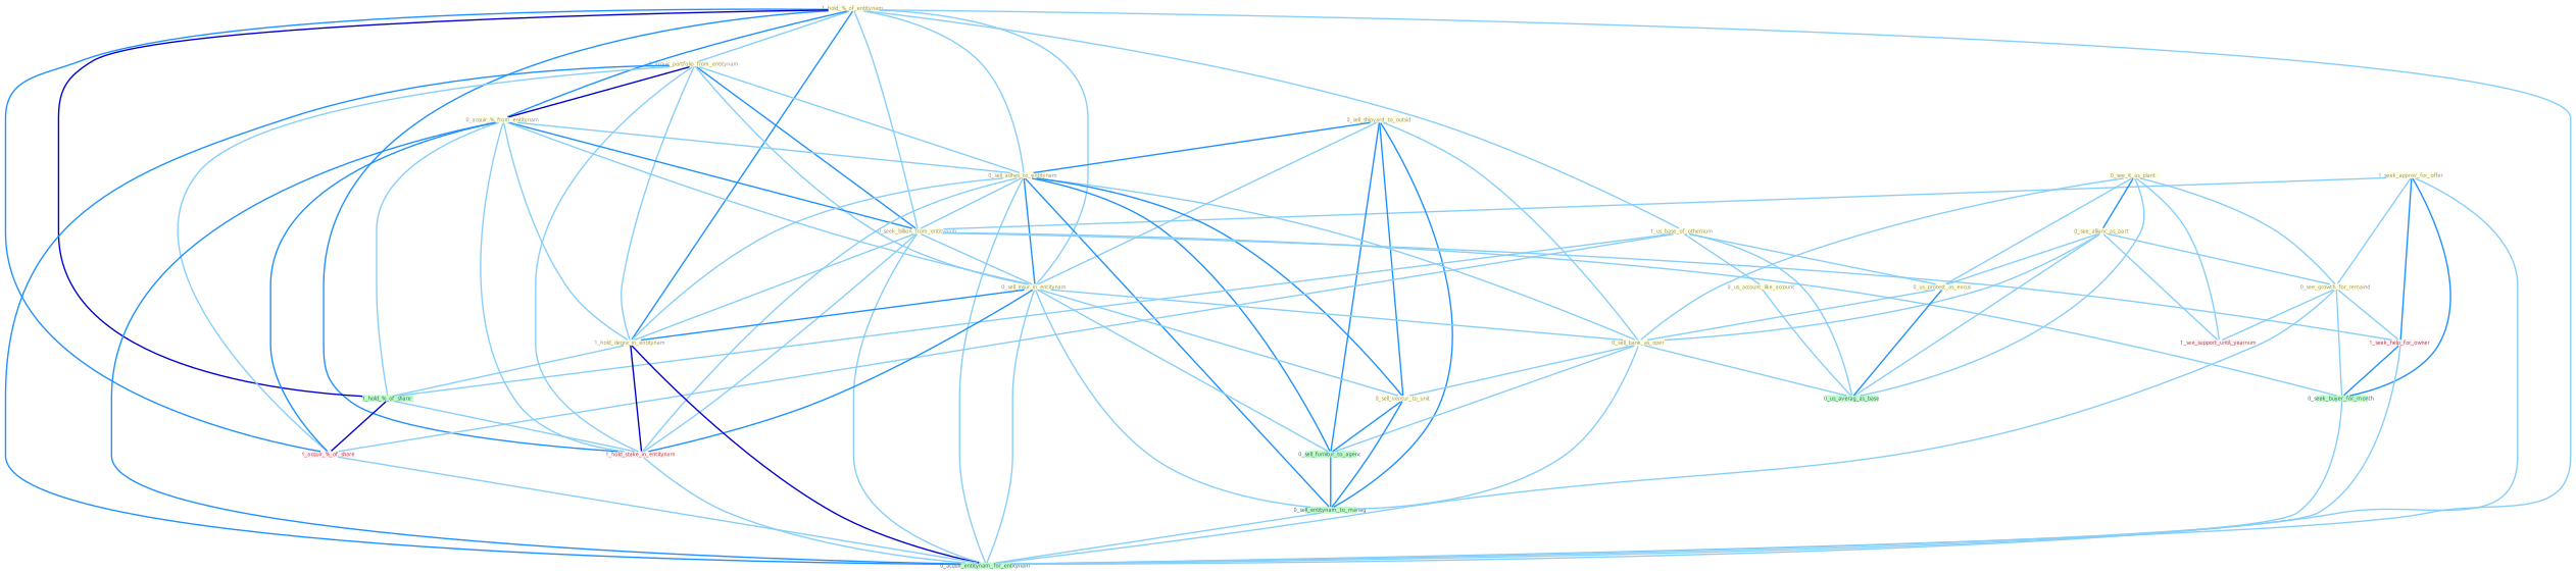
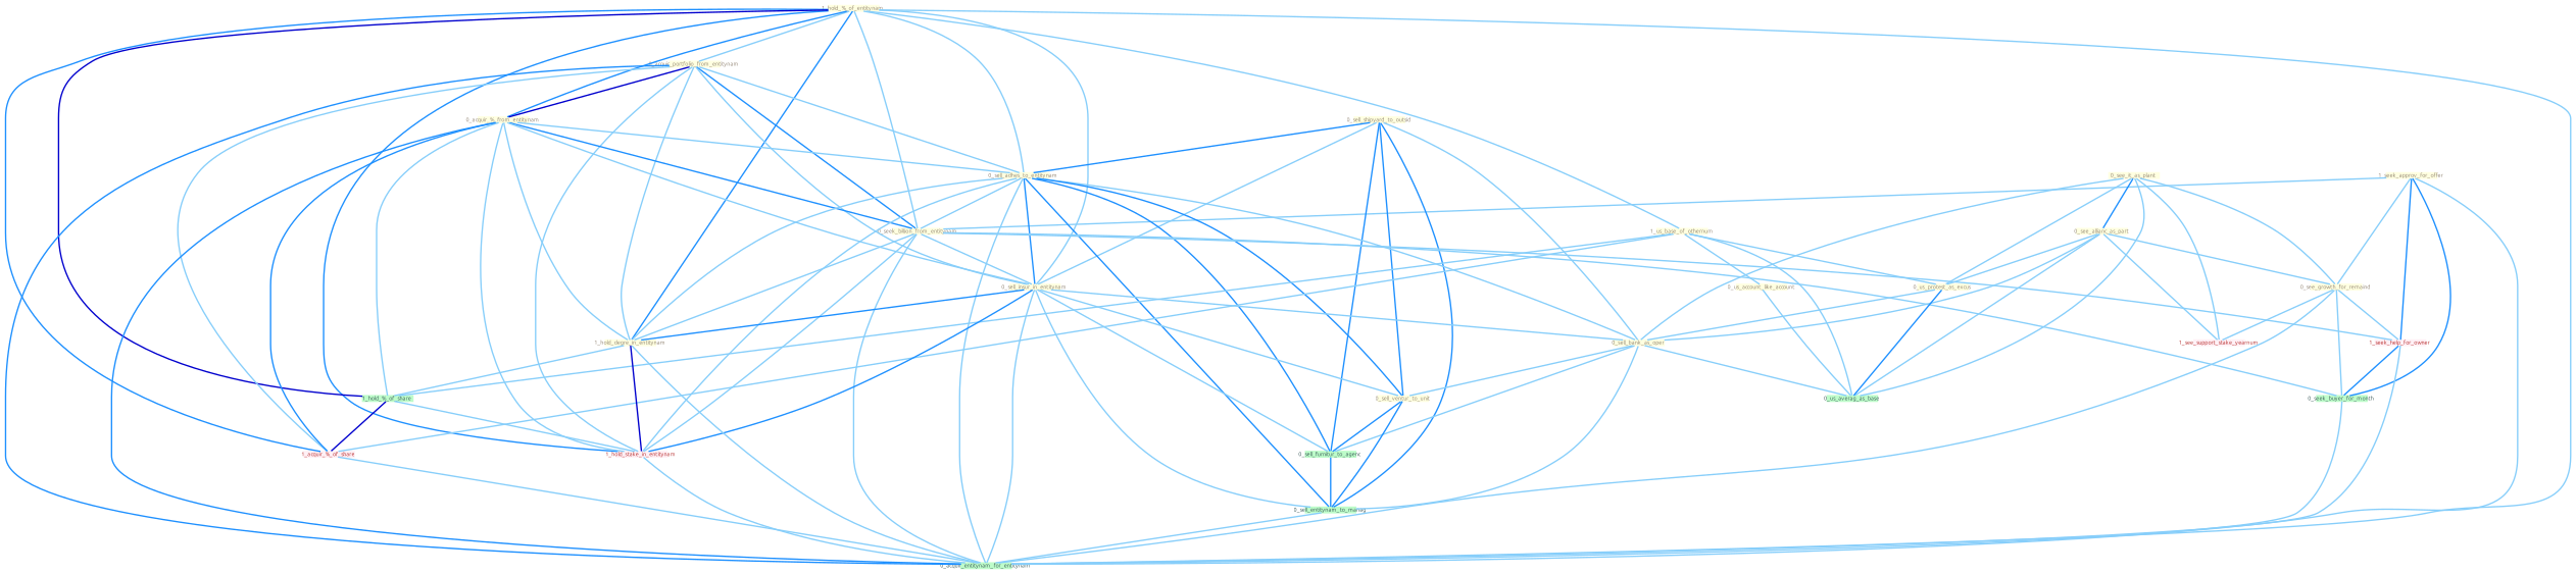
  graph {
    fontname=Ubuntu
    node [color="#ffffe0" fixedsize=true fontcolor="#8b7d6b" fontname=Ubuntu fontsize=4 shape=polygon style=filled]
    edge [color="#87cefa" fontname=Ubuntu w=1]
    "1_hold_%_of_entitynam " [height=.06 width=.5]
    "1_seek_approv_for_offer " [height=.06 width=.5]
    "0_acquir_portfolio_from_entitynam " [height=.06 width=.5]
    "0_see_it_as_plant " [height=.06 width=.5]
    "0_sell_shipyard_to_outsid " [height=.06 width=.5]
    "0_acquir_%_from_entitynam " [height=.06 width=.5]
    "0_sell_adhes_to_entitynam " [height=.06 width=.5]
    "0_seek_billion_from_entitynam " [height=.06 width=.5]
    "1_us_base_of_othernum " [height=.06 width=.5]
    "0_see_allianc_as_part " [height=.06 width=.5]
    "0_see_growth_for_remaind " [height=.06 width=.5]
    "0_sell_insur_in_entitynam " [height=.06 width=.5]
    "0_us_account_like_account " [height=.06 width=.5]
    "0_us_protest_as_excus " [height=.06 width=.5]
    "0_sell_bank_as_oper " [height=.06 width=.5]
    "1_hold_degre_in_entitynam " [height=.06 width=.5]
    "0_sell_ventur_to_unit " [height=.06 width=.5]
    "1_hold_stake_in_entitynam " [color="#fff0f5" fontcolor="#b22222" height=.06 width=.5]
    "1_seek_help_for_owner " [color="#fff0f5" fontcolor="#b22222" height=.06 width=.5]
    "1_acquir_%_of_share " [color="#fff0f5" fontcolor="#b22222" height=.06 width=.5]
-   "1_see_support_until_yearnum " [color="#fff0f5" fontcolor="#b22222" height=.06 width=.5]
+   "1_see_support_until_yearnum " [color="#fff0f5" fontcolor="#b22222" height=.06 width=.5 label="1_see_support_stake_yearnum"]
    "1_hold_%_of_share " [color="#BDFCC9" fontcolor="#2f4f4f" height=.06 width=.5]
    "0_acquir_entitynam_for_entitynam " [color="#BDFCC9" fontcolor="#2f4f4f" height=.06 width=.5]
    "0_seek_buyer_for_month " [color="#BDFCC9" fontcolor="#2f4f4f" height=.06 width=.5]
    "0_us_averag_as_base " [color="#BDFCC9" fontcolor="#2f4f4f" height=.06 width=.5]
    "0_sell_furnitur_to_agenc " [color="#BDFCC9" fontcolor="#2f4f4f" height=.06 width=.5]
    "0_sell_entitynam_to_manag " [color="#BDFCC9" fontcolor="#2f4f4f" height=.06 width=.5]
    subgraph sub_1 {
      "1_hold_%_of_entitynam "
      "1_seek_approv_for_offer "
      "0_acquir_portfolio_from_entitynam "
      "0_see_it_as_plant "
      "0_sell_shipyard_to_outsid "
      "0_acquir_%_from_entitynam "
      "0_sell_adhes_to_entitynam "
      "0_seek_billion_from_entitynam "
      "1_us_base_of_othernum "
      "0_see_allianc_as_part "
      "0_see_growth_for_remaind "
      "0_sell_insur_in_entitynam "
      "0_us_account_like_account "
      "0_us_protest_as_excus "
      "0_sell_bank_as_oper "
      "1_hold_degre_in_entitynam "
      "0_sell_ventur_to_unit "
    }
    subgraph sub_2 {
      "1_hold_stake_in_entitynam "
      "1_seek_help_for_owner "
      "1_acquir_%_of_share "
      "1_see_support_until_yearnum "
    }
    "1_hold_%_of_entitynam " -- "0_acquir_portfolio_from_entitynam "
    "1_hold_%_of_entitynam " -- "0_acquir_%_from_entitynam " [color="#1e90ff" w=2]
    "1_hold_%_of_entitynam " -- "0_sell_adhes_to_entitynam "
    "1_hold_%_of_entitynam " -- "0_seek_billion_from_entitynam "
    "1_hold_%_of_entitynam " -- "1_us_base_of_othernum "
    "1_hold_%_of_entitynam " -- "0_sell_insur_in_entitynam "
    "1_hold_%_of_entitynam " -- "1_hold_degre_in_entitynam " [color="#1e90ff" w=2]
    "1_hold_%_of_entitynam " -- "1_hold_stake_in_entitynam " [color="#1e90ff" w=2]
    "1_hold_%_of_entitynam " -- "1_acquir_%_of_share " [color="#1e90ff" w=2]
    "1_hold_%_of_entitynam " -- "1_hold_%_of_share " [color="#0000cd" w=3]
    "1_hold_%_of_entitynam " -- "0_acquir_entitynam_for_entitynam "
    "1_seek_approv_for_offer " -- "0_seek_billion_from_entitynam "
    "1_seek_approv_for_offer " -- "0_see_growth_for_remaind "
    "1_seek_approv_for_offer " -- "1_seek_help_for_owner " [color="#1e90ff" w=2]
    "1_seek_approv_for_offer " -- "0_acquir_entitynam_for_entitynam "
    "1_seek_approv_for_offer " -- "0_seek_buyer_for_month " [color="#1e90ff" w=2]
    "0_acquir_portfolio_from_entitynam " -- "0_acquir_%_from_entitynam " [color="#0000cd" w=3]
    "0_acquir_portfolio_from_entitynam " -- "0_sell_adhes_to_entitynam "
    "0_acquir_portfolio_from_entitynam " -- "0_seek_billion_from_entitynam " [color="#1e90ff" w=2]
    "0_acquir_portfolio_from_entitynam " -- "0_sell_insur_in_entitynam "
    "0_acquir_portfolio_from_entitynam " -- "1_hold_degre_in_entitynam "
    "0_acquir_portfolio_from_entitynam " -- "1_hold_stake_in_entitynam "
    "0_acquir_portfolio_from_entitynam " -- "1_acquir_%_of_share "
    "0_acquir_portfolio_from_entitynam " -- "0_acquir_entitynam_for_entitynam " [color="#1e90ff" w=2]
    "0_see_it_as_plant " -- "0_see_allianc_as_part " [color="#1e90ff" w=2]
    "0_see_it_as_plant " -- "0_see_growth_for_remaind "
    "0_see_it_as_plant " -- "0_us_protest_as_excus "
    "0_see_it_as_plant " -- "0_sell_bank_as_oper "
    "0_see_it_as_plant " -- "1_see_support_until_yearnum "
    "0_see_it_as_plant " -- "0_us_averag_as_base "
    "0_sell_shipyard_to_outsid " -- "0_sell_adhes_to_entitynam " [color="#1e90ff" w=2]
    "0_sell_shipyard_to_outsid " -- "0_sell_insur_in_entitynam "
    "0_sell_shipyard_to_outsid " -- "0_sell_bank_as_oper "
    "0_sell_shipyard_to_outsid " -- "0_sell_ventur_to_unit " [color="#1e90ff" w=2]
    "0_sell_shipyard_to_outsid " -- "0_sell_furnitur_to_agenc " [color="#1e90ff" w=2]
    "0_sell_shipyard_to_outsid " -- "0_sell_entitynam_to_manag " [color="#1e90ff" w=2]
    "0_acquir_%_from_entitynam " -- "0_sell_adhes_to_entitynam "
    "0_acquir_%_from_entitynam " -- "0_seek_billion_from_entitynam " [color="#1e90ff" w=2]
    "0_acquir_%_from_entitynam " -- "0_sell_insur_in_entitynam "
    "0_acquir_%_from_entitynam " -- "1_hold_degre_in_entitynam "
    "0_acquir_%_from_entitynam " -- "1_hold_stake_in_entitynam "
    "0_acquir_%_from_entitynam " -- "1_acquir_%_of_share " [color="#1e90ff" w=2]
    "0_acquir_%_from_entitynam " -- "1_hold_%_of_share "
    "0_acquir_%_from_entitynam " -- "0_acquir_entitynam_for_entitynam " [color="#1e90ff" w=2]
    "0_sell_adhes_to_entitynam " -- "0_seek_billion_from_entitynam "
    "0_sell_adhes_to_entitynam " -- "0_sell_insur_in_entitynam " [color="#1e90ff" w=2]
    "0_sell_adhes_to_entitynam " -- "0_sell_bank_as_oper "
    "0_sell_adhes_to_entitynam " -- "1_hold_degre_in_entitynam "
    "0_sell_adhes_to_entitynam " -- "0_sell_ventur_to_unit " [color="#1e90ff" w=2]
    "0_sell_adhes_to_entitynam " -- "1_hold_stake_in_entitynam "
    "0_sell_adhes_to_entitynam " -- "0_acquir_entitynam_for_entitynam "
    "0_sell_adhes_to_entitynam " -- "0_sell_furnitur_to_agenc " [color="#1e90ff" w=2]
    "0_sell_adhes_to_entitynam " -- "0_sell_entitynam_to_manag " [color="#1e90ff" w=2]
    "0_seek_billion_from_entitynam " -- "0_sell_insur_in_entitynam "
    "0_seek_billion_from_entitynam " -- "1_hold_degre_in_entitynam "
    "0_seek_billion_from_entitynam " -- "1_hold_stake_in_entitynam "
    "0_seek_billion_from_entitynam " -- "1_seek_help_for_owner "
    "0_seek_billion_from_entitynam " -- "0_acquir_entitynam_for_entitynam "
    "0_seek_billion_from_entitynam " -- "0_seek_buyer_for_month "
    "1_us_base_of_othernum " -- "0_us_account_like_account "
    "1_us_base_of_othernum " -- "0_us_protest_as_excus "
    "1_us_base_of_othernum " -- "1_acquir_%_of_share "
    "1_us_base_of_othernum " -- "1_hold_%_of_share "
    "1_us_base_of_othernum " -- "0_us_averag_as_base "
    "0_see_allianc_as_part " -- "0_see_growth_for_remaind "
    "0_see_allianc_as_part " -- "0_us_protest_as_excus "
    "0_see_allianc_as_part " -- "0_sell_bank_as_oper "
    "0_see_allianc_as_part " -- "1_see_support_until_yearnum "
    "0_see_allianc_as_part " -- "0_us_averag_as_base "
    "0_see_growth_for_remaind " -- "1_seek_help_for_owner "
    "0_see_growth_for_remaind " -- "1_see_support_until_yearnum "
    "0_see_growth_for_remaind " -- "0_acquir_entitynam_for_entitynam "
    "0_see_growth_for_remaind " -- "0_seek_buyer_for_month "
    "0_sell_insur_in_entitynam " -- "0_sell_bank_as_oper "
    "0_sell_insur_in_entitynam " -- "1_hold_degre_in_entitynam " [color="#1e90ff" w=2]
    "0_sell_insur_in_entitynam " -- "0_sell_ventur_to_unit "
    "0_sell_insur_in_entitynam " -- "1_hold_stake_in_entitynam " [color="#1e90ff" w=2]
    "0_sell_insur_in_entitynam " -- "0_acquir_entitynam_for_entitynam "
    "0_sell_insur_in_entitynam " -- "0_sell_furnitur_to_agenc "
    "0_sell_insur_in_entitynam " -- "0_sell_entitynam_to_manag "
    "0_us_account_like_account " -- "0_us_averag_as_base "
    "0_us_protest_as_excus " -- "0_sell_bank_as_oper "
    "0_us_protest_as_excus " -- "0_us_averag_as_base " [color="#1e90ff" w=2]
    "0_sell_bank_as_oper " -- "0_sell_ventur_to_unit "
    "0_sell_bank_as_oper " -- "0_us_averag_as_base "
    "0_sell_bank_as_oper " -- "0_sell_furnitur_to_agenc "
    "0_sell_bank_as_oper " -- "0_sell_entitynam_to_manag "
    "1_hold_degre_in_entitynam " -- "1_hold_stake_in_entitynam " [color="#0000cd" w=3]
    "1_hold_degre_in_entitynam " -- "1_hold_%_of_share "
-   "1_hold_degre_in_entitynam " -- "0_acquir_entitynam_for_entitynam " [color="#0000cd"]
+   "1_hold_degre_in_entitynam " -- "0_acquir_entitynam_for_entitynam "
    "0_sell_ventur_to_unit " -- "0_sell_furnitur_to_agenc " [color="#1e90ff" w=2]
    "0_sell_ventur_to_unit " -- "0_sell_entitynam_to_manag " [color="#1e90ff" w=2]
    "1_hold_stake_in_entitynam " -- "0_acquir_entitynam_for_entitynam "
    "1_seek_help_for_owner " -- "0_acquir_entitynam_for_entitynam "
    "1_seek_help_for_owner " -- "0_seek_buyer_for_month " [color="#1e90ff" w=2]
    "1_acquir_%_of_share " -- "0_acquir_entitynam_for_entitynam "
    "1_hold_%_of_share " -- "1_hold_stake_in_entitynam "
    "1_hold_%_of_share " -- "1_acquir_%_of_share " [color="#0000cd" w=3]
    "0_seek_buyer_for_month " -- "0_acquir_entitynam_for_entitynam "
    "0_sell_furnitur_to_agenc " -- "0_sell_entitynam_to_manag " [color="#1e90ff" w=2]
    "0_sell_entitynam_to_manag " -- "0_acquir_entitynam_for_entitynam "
  }
